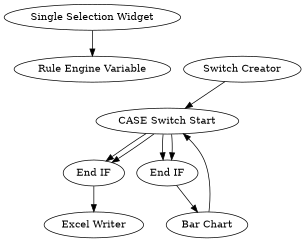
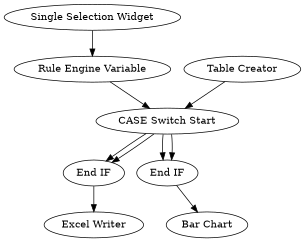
  digraph {
    rankdir=TB
    n1 [label="CASE Switch Start"]
    n2 [label="End IF"]
    n3 [label="End IF"]
    n4 [label="Excel Writer"]
    n5 [label="Bar Chart"]
    n6 [label="Rule Engine Variable"]
-   n7 [label="Switch Creator"]
+   n7 [label="Table Creator"]
    n8 [label="Single Selection Widget"]
    n1 -> n2
    n1 -> n2
    n1 -> n3
    n1 -> n3
    n2 -> n4
    n3 -> n5
-   n5 -> n1
+   n6 -> n1
    n7 -> n1
    n8 -> n6
  }
